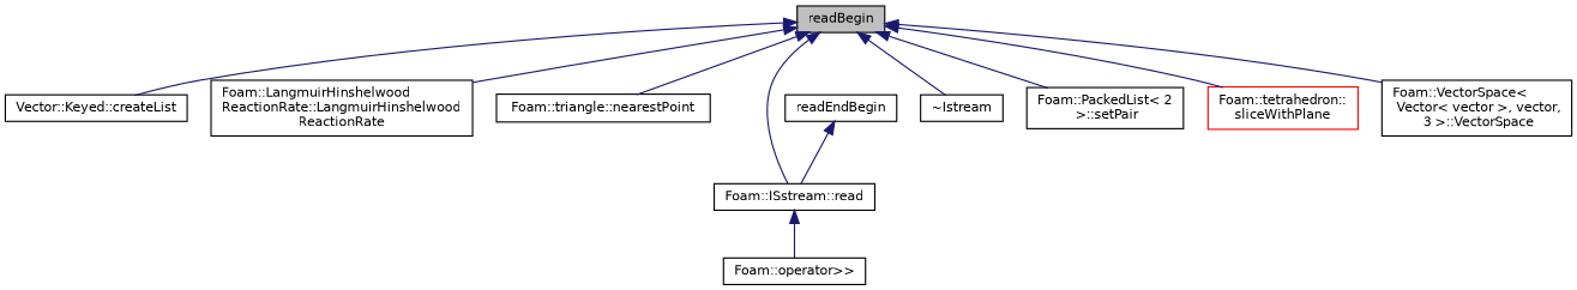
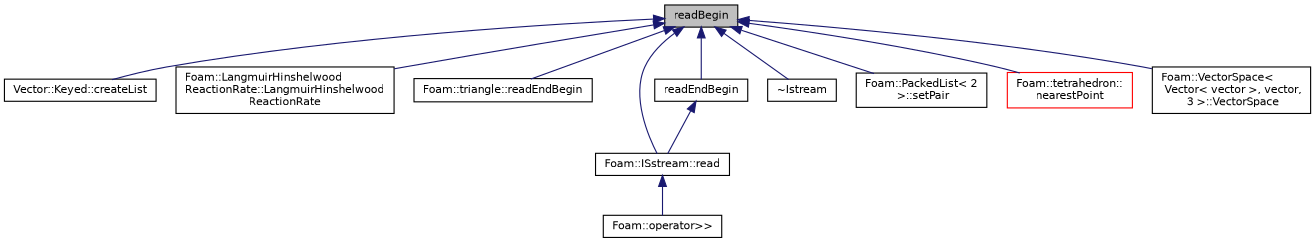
  digraph {
    rankdir=TB
    node [color=black fontname=Helvetica fontsize=10 shape=record]
    edge [color=midnightblue dir=back fontname=Helvetica fontsize=10 labelfontname=Helvetica labelfontsize=10 style=solid]
    n1 [fillcolor=grey75 fontcolor=black height=0.2 label=readBegin style=filled width=0.4]
    n2 [height=0.2 label="Vector::Keyed::createList" width=0.4]
    n3 [height=0.2 label="Foam::LangmuirHinshelwood\lReactionRate::LangmuirHinshelwood\lReactionRate" width=0.4]
-   n4 [height=0.2 label="Foam::triangle::nearestPoint" width=0.4]
+   n4 [height=0.2 label="Foam::triangle::readEndBegin" width=0.4]
    n5 [height=0.2 label="Foam::ISstream::read" width=0.4]
    n6 [height=0.2 label=readEndBegin width=0.4]
    n7 [height=0.2 label="~Istream" width=0.4]
    n8 [height=0.2 label="Foam::PackedList\< 2\l \>::setPair" width=0.4]
-   n9 [color=red height=0.2 label="Foam::tetrahedron::\lsliceWithPlane" width=0.4]
+   n9 [color=red height=0.2 label="Foam::tetrahedron::\lnearestPoint" width=0.4]
    n10 [height=0.2 label="Foam::VectorSpace\<\l Vector\< vector \>, vector,\l 3 \>::VectorSpace" width=0.4]
    n11 [height=0.2 label="Foam::operator\>\>" width=0.4]
    n1 -> n2
    n1 -> n3
    n1 -> n4
    n1 -> n5
+   n1 -> n6
    n1 -> n7
    n1 -> n8
    n1 -> n9
    n1 -> n10
    n5 -> n11
    n6 -> n5
  }
